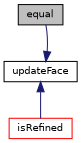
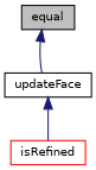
  digraph {
    rankdir=TB
    node [color=black fontname=Helvetica fontsize=10 shape=record]
    edge [color=midnightblue dir=back fontname=Helvetica fontsize=10 labelfontname=Helvetica labelfontsize=10 style=solid]
    n1 [fillcolor=grey75 fontcolor=black height=0.2 label=equal style=filled width=0.4]
    n2 [height=0.2 label=updateFace width=0.4]
    n3 [color=red height=0.2 label=isRefined width=0.4]
-   n2 -> n1
+   n1 -> n2
    n2 -> n3
  }
